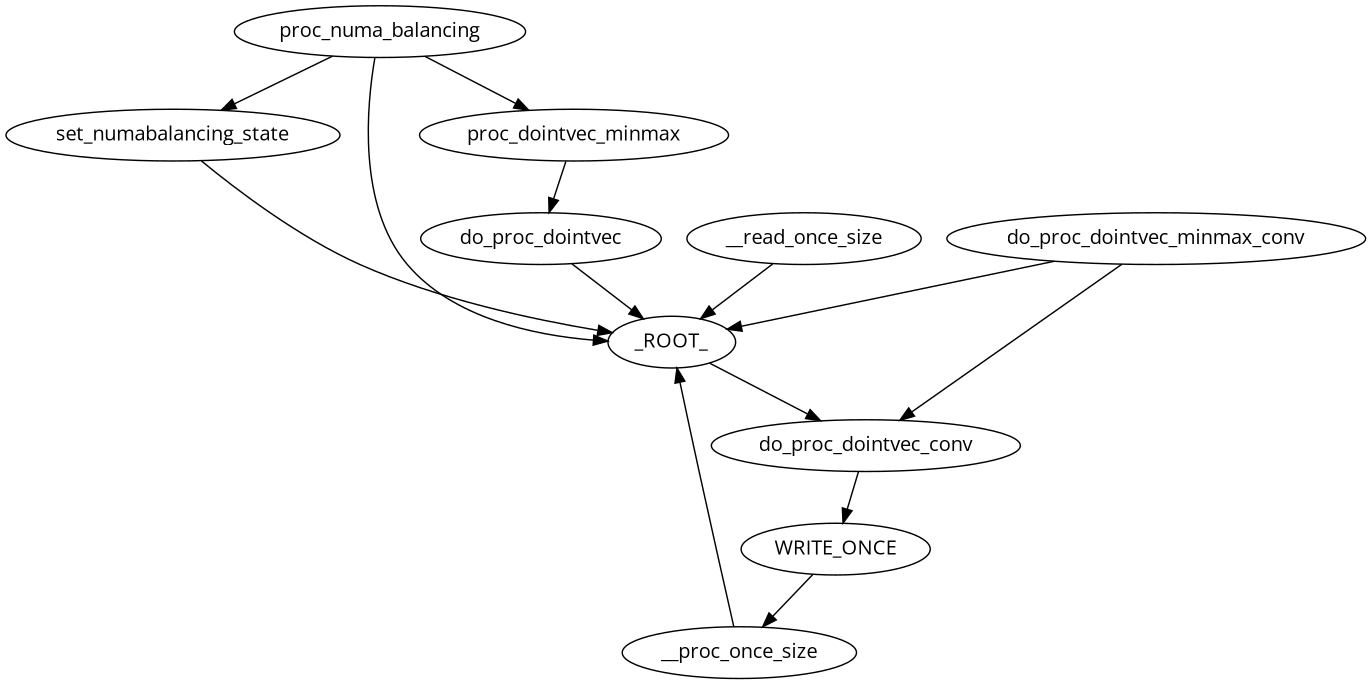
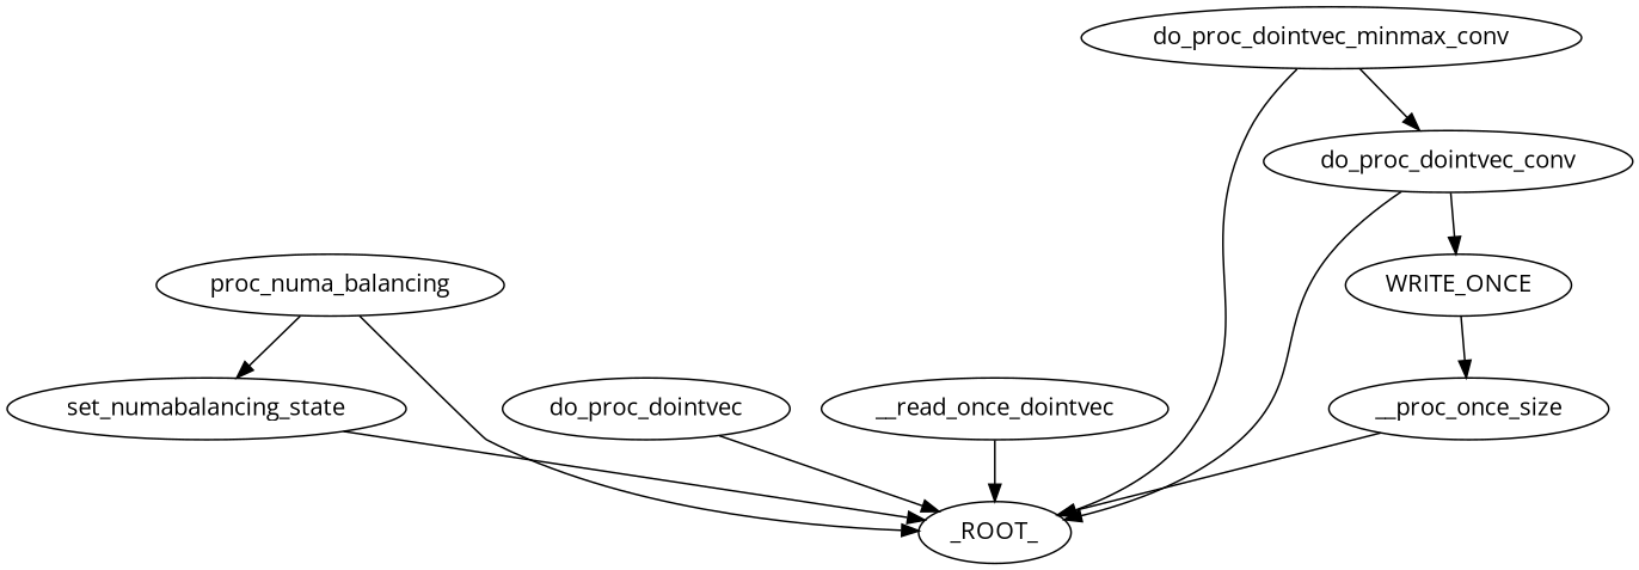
  digraph {
    fontname="Open Sans"
    node [fontname="Open Sans"]
    edge [fontname="Open Sans"]
    set_numabalancing_state
    _ROOT_
    n3 [label=proc_numa_balancing]
-   proc_dointvec_minmax
    do_proc_dointvec
-   __read_once_size
+   __read_once_size [label=__read_once_dointvec]
    do_proc_dointvec_conv
    WRITE_ONCE
    n9 [label=__proc_once_size]
    do_proc_dointvec_minmax_conv
    set_numabalancing_state -> _ROOT_
    n3 -> set_numabalancing_state
    n3 -> _ROOT_
-   n3 -> proc_dointvec_minmax
-   proc_dointvec_minmax -> do_proc_dointvec
    do_proc_dointvec -> _ROOT_
    __read_once_size -> _ROOT_
-   _ROOT_ -> do_proc_dointvec_conv
+   do_proc_dointvec_conv -> _ROOT_
    do_proc_dointvec_conv -> WRITE_ONCE
    WRITE_ONCE -> n9
    n9 -> _ROOT_
    do_proc_dointvec_minmax_conv -> _ROOT_
    do_proc_dointvec_minmax_conv -> do_proc_dointvec_conv
  }
